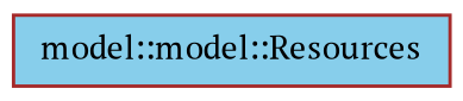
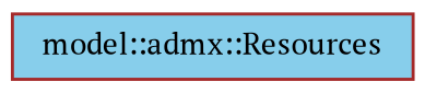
  digraph {
    rankdir=LR
    fontname="PT Serif"
-   n1 [color=brown fillcolor=skyblue fontname="PT Serif" fontsize=10 height=0.2 label="model::model::Resources" shape=record style=filled width=0.4]
+   n1 [color=brown fillcolor=skyblue fontname="PT Serif" fontsize=10 height=0.2 label="model::admx::Resources" shape=record style=filled width=0.4]
  }
